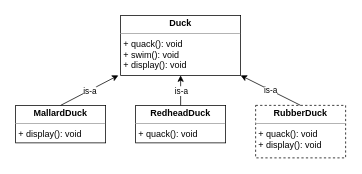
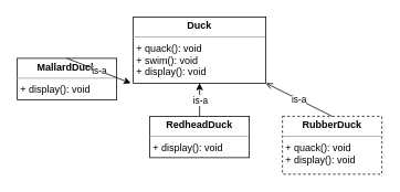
  <mxCell id="0" />
  <mxCell id="1" parent="0" />
  <mxCell id="2" value="&lt;p style=&quot;margin: 0px ; margin-top: 4px ; text-align: center&quot;&gt;&lt;b&gt;Duck&lt;/b&gt;&lt;br&gt;&lt;/p&gt;&lt;hr size=&quot;1&quot;&gt;&lt;p style=&quot;margin: 0px ; margin-left: 4px&quot;&gt;+ quack(): void&lt;/p&gt;&lt;p style=&quot;margin: 0px ; margin-left: 4px&quot;&gt;+ swim(): void&lt;/p&gt;&lt;p style=&quot;margin: 0px ; margin-left: 4px&quot;&gt;+ display(): void&lt;/p&gt;" style="verticalAlign=top;align=left;overflow=fill;fontSize=12;fontFamily=Helvetica;html=1;" parent="1" vertex="1"><mxGeometry x="160" y="20" width="160" height="80" as="geometry" /></mxCell>
- <mxCell id="3" value="&lt;p style=&quot;margin: 0px ; margin-top: 4px ; text-align: center&quot;&gt;&lt;b&gt;MallardDuck&lt;/b&gt;&lt;/p&gt;&lt;hr size=&quot;1&quot;&gt;&lt;p style=&quot;margin: 0px ; margin-left: 4px&quot;&gt;+&amp;nbsp;&lt;span&gt;display(): void&lt;/span&gt;&lt;/p&gt;" style="verticalAlign=top;align=left;overflow=fill;fontSize=12;fontFamily=Helvetica;html=1;" parent="1" vertex="1"><mxGeometry x="20" y="140" width="120" height="50" as="geometry" /></mxCell>
- <mxCell id="4" value="&lt;p style=&quot;margin: 0px ; margin-top: 4px ; text-align: center&quot;&gt;&lt;b&gt;RedheadDuck&lt;/b&gt;&lt;/p&gt;&lt;hr size=&quot;1&quot;&gt;&lt;p style=&quot;margin: 0px ; margin-left: 4px&quot;&gt;+&amp;nbsp;&lt;span&gt;quack(): void&lt;/span&gt;&lt;/p&gt;" style="verticalAlign=top;align=left;overflow=fill;fontSize=12;fontFamily=Helvetica;html=1;" parent="1" vertex="1"><mxGeometry x="180" y="140" width="120" height="50" as="geometry" /></mxCell>
+ <mxCell id="3" value="&lt;p style=&quot;margin: 0px ; margin-top: 4px ; text-align: center&quot;&gt;&lt;b&gt;MallardDuck&lt;/b&gt;&lt;/p&gt;&lt;hr size=&quot;1&quot;&gt;&lt;p style=&quot;margin: 0px ; margin-left: 4px&quot;&gt;+&amp;nbsp;&lt;span&gt;display(): void&lt;/span&gt;&lt;/p&gt;" style="verticalAlign=top;align=left;overflow=fill;fontSize=12;fontFamily=Helvetica;html=1;" parent="1" vertex="1"><mxGeometry x="20" y="70" width="120" height="50" as="geometry" /></mxCell>
+ <mxCell id="4" value="&lt;p style=&quot;margin: 0px ; margin-top: 4px ; text-align: center&quot;&gt;&lt;b&gt;RedheadDuck&lt;/b&gt;&lt;/p&gt;&lt;hr size=&quot;1&quot;&gt;&lt;p style=&quot;margin: 0px ; margin-left: 4px&quot;&gt;+&amp;nbsp;&lt;span&gt;display(): void&lt;/span&gt;&lt;/p&gt;" style="verticalAlign=top;align=left;overflow=fill;fontSize=12;fontFamily=Helvetica;html=1;" parent="1" vertex="1"><mxGeometry x="180" y="140" width="120" height="50" as="geometry" /></mxCell>
  <mxCell id="5" value="&lt;p style=&quot;margin: 0px ; margin-top: 4px ; text-align: center&quot;&gt;&lt;b&gt;Rubber&lt;/b&gt;&lt;b&gt;Duck&lt;/b&gt;&lt;/p&gt;&lt;hr size=&quot;1&quot;&gt;&lt;p style=&quot;margin: 0px ; margin-left: 4px&quot;&gt;+ quack(): void&lt;br&gt;&lt;/p&gt;&lt;p style=&quot;margin: 0px ; margin-left: 4px&quot;&gt;+&amp;nbsp;&lt;span&gt;display(): void&lt;/span&gt;&lt;/p&gt;" style="verticalAlign=top;align=left;overflow=fill;fontSize=12;fontFamily=Helvetica;html=1;dashed=1;" parent="1" vertex="1"><mxGeometry x="340" y="140" width="120" height="70" as="geometry" /></mxCell>
  <mxCell id="6" value="" style="endArrow=classic;html=1;exitX=0.5;exitY=0;exitDx=0;exitDy=0;" parent="1" source="3" edge="1"><mxGeometry relative="1" as="geometry"><mxPoint x="40" y="120" as="sourcePoint" /><mxPoint x="157" y="100" as="targetPoint" /></mxGeometry></mxCell>
  <mxCell id="7" value="is-a" style="edgeLabel;resizable=0;html=1;align=center;verticalAlign=middle;" parent="6" connectable="0" vertex="1"><mxGeometry relative="1" as="geometry" /></mxCell>
  <mxCell id="8" value="" style="endArrow=classic;html=1;entryX=0.5;entryY=1;entryDx=0;entryDy=0;exitX=0.5;exitY=0;exitDx=0;exitDy=0;" parent="1" source="4" target="2" edge="1"><mxGeometry relative="1" as="geometry"><mxPoint x="90" y="150" as="sourcePoint" /><mxPoint x="167.12" y="82.16" as="targetPoint" /></mxGeometry></mxCell>
  <mxCell id="9" value="is-a" style="edgeLabel;resizable=0;html=1;align=center;verticalAlign=middle;" parent="8" connectable="0" vertex="1"><mxGeometry relative="1" as="geometry" /></mxCell>
- <mxCell id="10" value="" style="endArrow=classic;html=1;entryX=1;entryY=1;entryDx=0;entryDy=0;exitX=0.5;exitY=0;exitDx=0;exitDy=0;" parent="1" source="5" target="2" edge="1"><mxGeometry relative="1" as="geometry"><mxPoint x="100" y="160" as="sourcePoint" /><mxPoint x="177.12" y="92.16" as="targetPoint" /></mxGeometry></mxCell>
+ <mxCell id="10" value="" style="endArrow=open;html=1;entryX=1;entryY=1;entryDx=0;entryDy=0;exitX=0.5;exitY=0;exitDx=0;exitDy=0;" parent="1" source="5" target="2" edge="1"><mxGeometry relative="1" as="geometry"><mxPoint x="100" y="160" as="sourcePoint" /><mxPoint x="177.12" y="92.16" as="targetPoint" /></mxGeometry></mxCell>
  <mxCell id="11" value="is-a" style="edgeLabel;resizable=0;html=1;align=center;verticalAlign=middle;" parent="10" connectable="0" vertex="1"><mxGeometry relative="1" as="geometry" /></mxCell>
